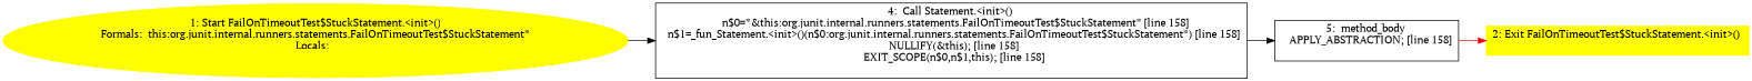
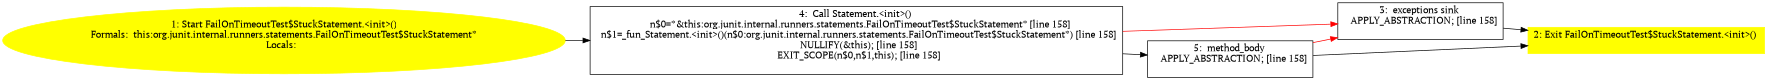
  digraph {
    fontname="PT Serif"
    rankdir=LR
    node [fontname="PT Serif" shape=box]
    edge [fontname="PT Serif"]
    n1 [color=yellow label="1: Start FailOnTimeoutTest$StuckStatement.<init>()\nFormals:  this:org.junit.internal.runners.statements.FailOnTimeoutTest$StuckStatement*\nLocals:  \n  " style=filled shape=""]
    n2 [label="4:  Call Statement.<init>() \n   n$0=*&this:org.junit.internal.runners.statements.FailOnTimeoutTest$StuckStatement* [line 158]\n  n$1=_fun_Statement.<init>()(n$0:org.junit.internal.runners.statements.FailOnTimeoutTest$StuckStatement*) [line 158]\n  NULLIFY(&this); [line 158]\n  EXIT_SCOPE(n$0,n$1,this); [line 158]\n "]
+   n3 [label="3:  exceptions sink \n   APPLY_ABSTRACTION; [line 158]\n "]
    n4 [label="5:  method_body \n   APPLY_ABSTRACTION; [line 158]\n "]
    n5 [color=yellow label="2: Exit FailOnTimeoutTest$StuckStatement.<init>() \n  " style=filled]
    n1 -> n2
+   n2 -> n3 [color=red]
    n2 -> n4
-   n4 -> n5 [color=red]
+   n3 -> n5
+   n4 -> n3 [color=red]
+   n4 -> n5
  }
